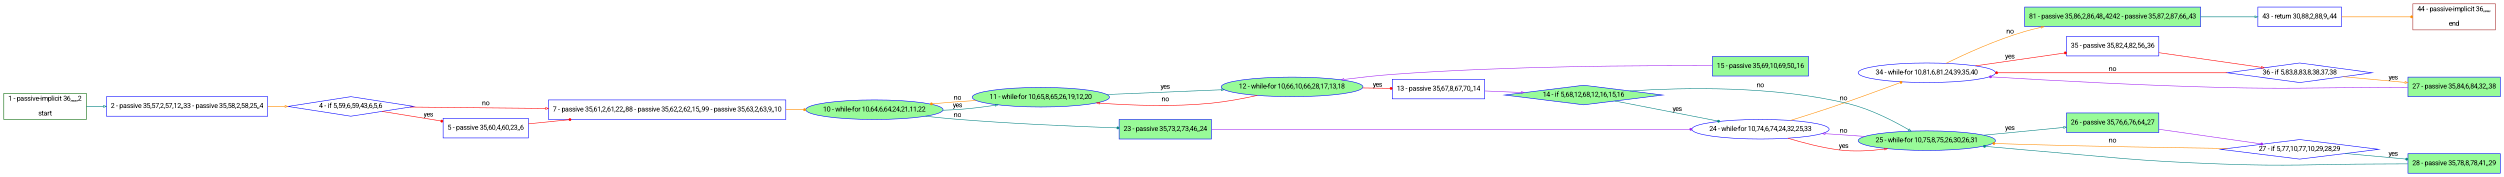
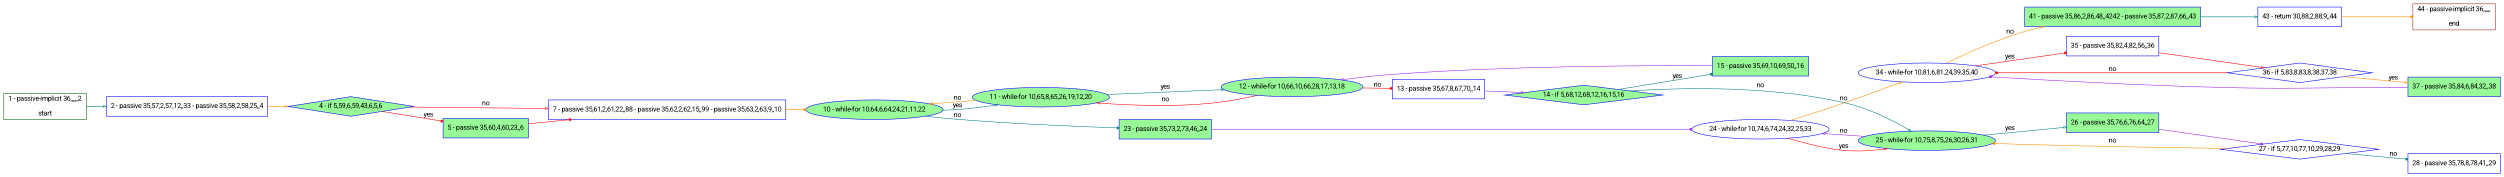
  digraph {
    bgcolor=white
    compound=true
    fillcolor="#FFFFCC"
    fontname=Roboto
    fontsize=12
    pack=true
    packmode=clust
    rankdir=LR
    style="rounded,filled"
    node [color="#0000ff" compound=true fillcolor=white fixedsize=false fontname=Roboto fontsize=12 node_initialized=no shape=box style=filled]
    edge [arrowhead=onormal arrowsize=0.5 arrowtail=none color=teal compound=true dir=forward fontcolor=black fontname=Roboto fontsize=12]
    n1 [label="2 - passive 35,57,2,57,12,,33 - passive 35,58,2,58,25,,4"]
-   n2 [label="4 - if 5,59,6,59,43,6,5,6" shape=diamond]
-   n3 [label="5 - passive 35,60,4,60,23,,6"]
+   n2 [fillcolor=palegreen label="4 - if 5,59,6,59,43,6,5,6" shape=diamond]
+   n3 [fillcolor=palegreen label="5 - passive 35,60,4,60,23,,6"]
    n4 [label="7 - passive 35,61,2,61,22,,88 - passive 35,62,2,62,15,,99 - passive 35,63,2,63,9,,10"]
    n5 [color="#006400" label="1 - passive-implicit 36,,,,,,2\n\nstart"]
    n6 [fillcolor=palegreen label="10 - while-for 10,64,6,64,24,21,11,22" shape=oval]
    n7 [fillcolor=palegreen label="11 - while-for 10,65,8,65,26,19,12,20" shape=oval]
    n8 [fillcolor=palegreen label="23 - passive 35,73,2,73,46,,24"]
    n9 [fillcolor=palegreen label="12 - while-for 10,66,10,66,28,17,13,18" shape=oval]
    n10 [label="24 - while-for 10,74,6,74,24,32,25,33" shape=oval]
    n11 [label="13 - passive 35,67,8,67,70,,14"]
    n12 [fillcolor=palegreen label="25 - while-for 10,75,8,75,26,30,26,31" shape=oval]
    n13 [label="34 - while-for 10,81,6,81,24,39,35,40" shape=oval]
    n14 [fillcolor=palegreen label="14 - if 5,68,12,68,12,16,15,16" shape=diamond]
    n15 [fillcolor=palegreen label="15 - passive 35,69,10,69,50,,16"]
    n16 [fillcolor=palegreen label="26 - passive 35,76,6,76,64,,27"]
    n17 [label="35 - passive 35,82,4,82,56,,36"]
-   n18 [fillcolor=palegreen label="81 - passive 35,86,2,86,48,,4242 - passive 35,87,2,87,66,,43"]
+   n18 [fillcolor=palegreen label="41 - passive 35,86,2,86,48,,4242 - passive 35,87,2,87,66,,43"]
    n19 [label="27 - if 5,77,10,77,10,29,28,29" shape=diamond]
    n20 [label="36 - if 5,83,8,83,8,38,37,38" shape=diamond]
    n21 [label="43 - return 30,88,2,88,9,,44"]
-   n22 [fillcolor=palegreen label="28 - passive 35,78,8,78,41,,29"]
-   n23 [fillcolor=palegreen label="27 - passive 35,84,6,84,32,,38"]
+   n22 [label="28 - passive 35,78,8,78,41,,29"]
+   n23 [fillcolor=palegreen label="37 - passive 35,84,6,84,32,,38"]
    n24 [color="#a52a2a" label="44 - passive-implicit 36,,,,,,\n\nend"]
    n1 -> n2 [color=darkorange]
    n2 -> n3 [arrowhead=dot color=red label=yes]
    n2 -> n4 [color=red label=no]
    n3 -> n4 [arrowhead=dot color=red]
    n4 -> n6 [arrowhead=dot color=darkorange]
    n5 -> n1
    n6 -> n7 [label=yes]
    n6 -> n8 [arrowhead=dot label=no]
    n7 -> n6 [arrowhead=dot color=darkorange label=no]
    n7 -> n9 [label=yes]
    n8 -> n10 [arrowhead=dot color=purple]
    n9 -> n7 [color=red label=no]
-   n9 -> n11 [arrowhead=dot color=red label=yes]
+   n9 -> n11 [arrowhead=dot color=red label=no]
    n10 -> n12 [color=red label=yes]
-   n10 -> n13 [arrowhead=dot color=darkorange label=no]
+   n10 -> n13 [color=darkorange label=no]
    n11 -> n14 [color=purple]
    n12 -> n10 [color=purple label=no]
    n12 -> n16 [label=yes]
    n13 -> n17 [arrowhead=dot color=red label=yes]
    n13 -> n18 [color=darkorange label=no]
    n14 -> n12 [label=no]
-   n14 -> n10 [arrowhead=dot label=yes]
+   n14 -> n15 [arrowhead=dot label=yes]
    n15 -> n9 [color=purple]
    n16 -> n19 [arrowhead=dot color=purple]
    n17 -> n20 [color=red]
    n18 -> n21
    n19 -> n12 [arrowhead=dot color=darkorange label=no]
-   n19 -> n22 [arrowhead=dot label=yes]
+   n19 -> n22 [arrowhead=dot label=no]
    n20 -> n13 [arrowhead=dot color=red label=no]
    n20 -> n23 [color=darkorange label=yes]
    n21 -> n24 [arrowhead=dot color=darkorange]
-   n22 -> n12 [arrowhead=dot]
    n23 -> n13 [arrowhead=dot color=purple]
  }
